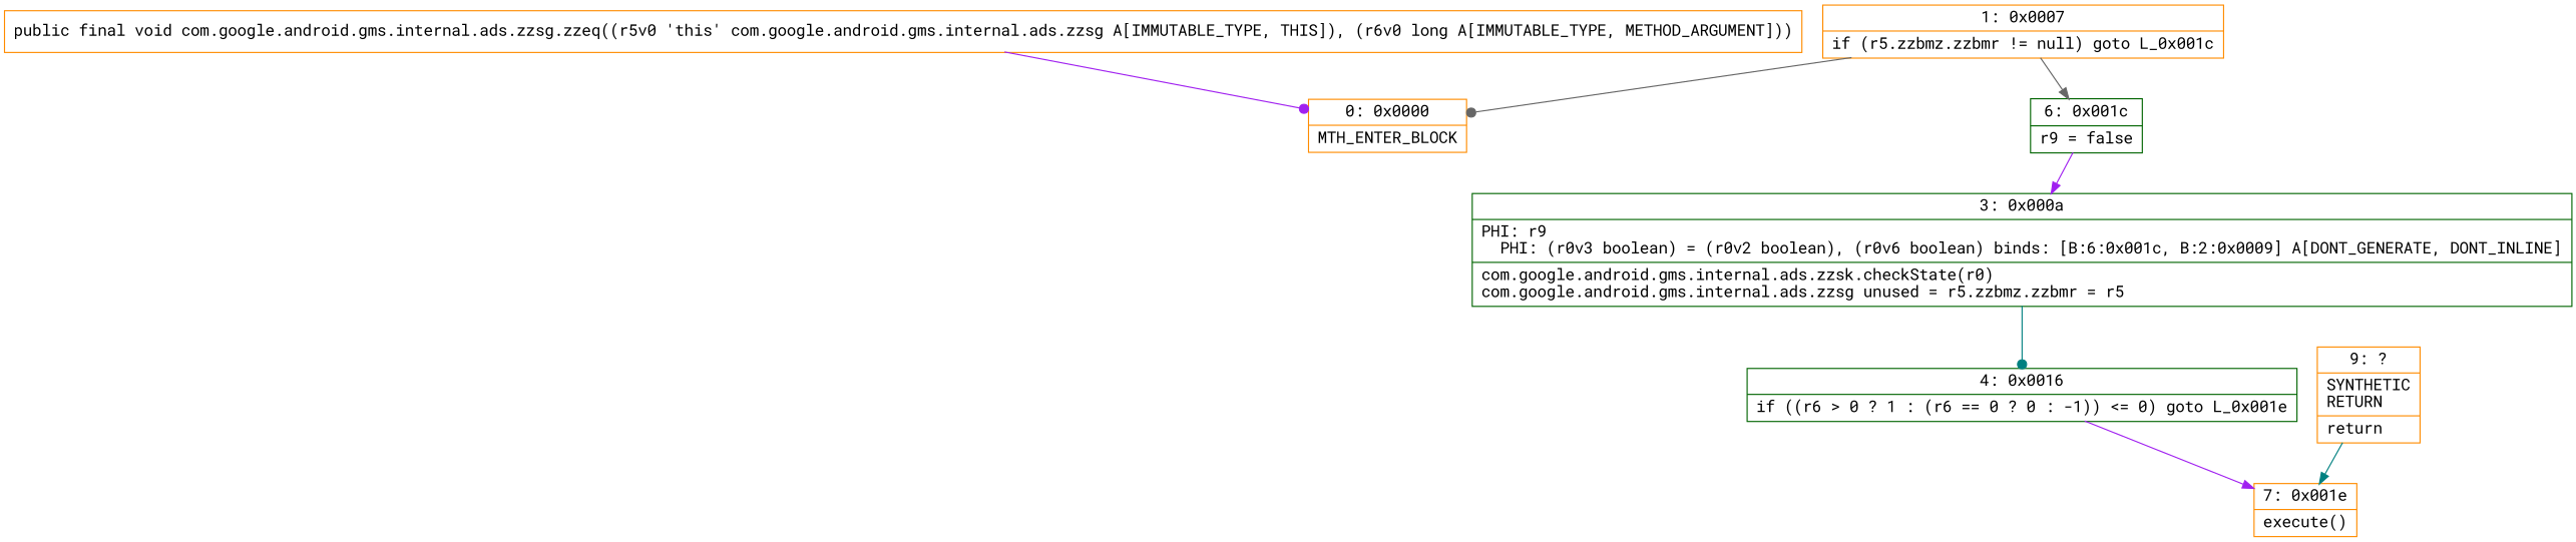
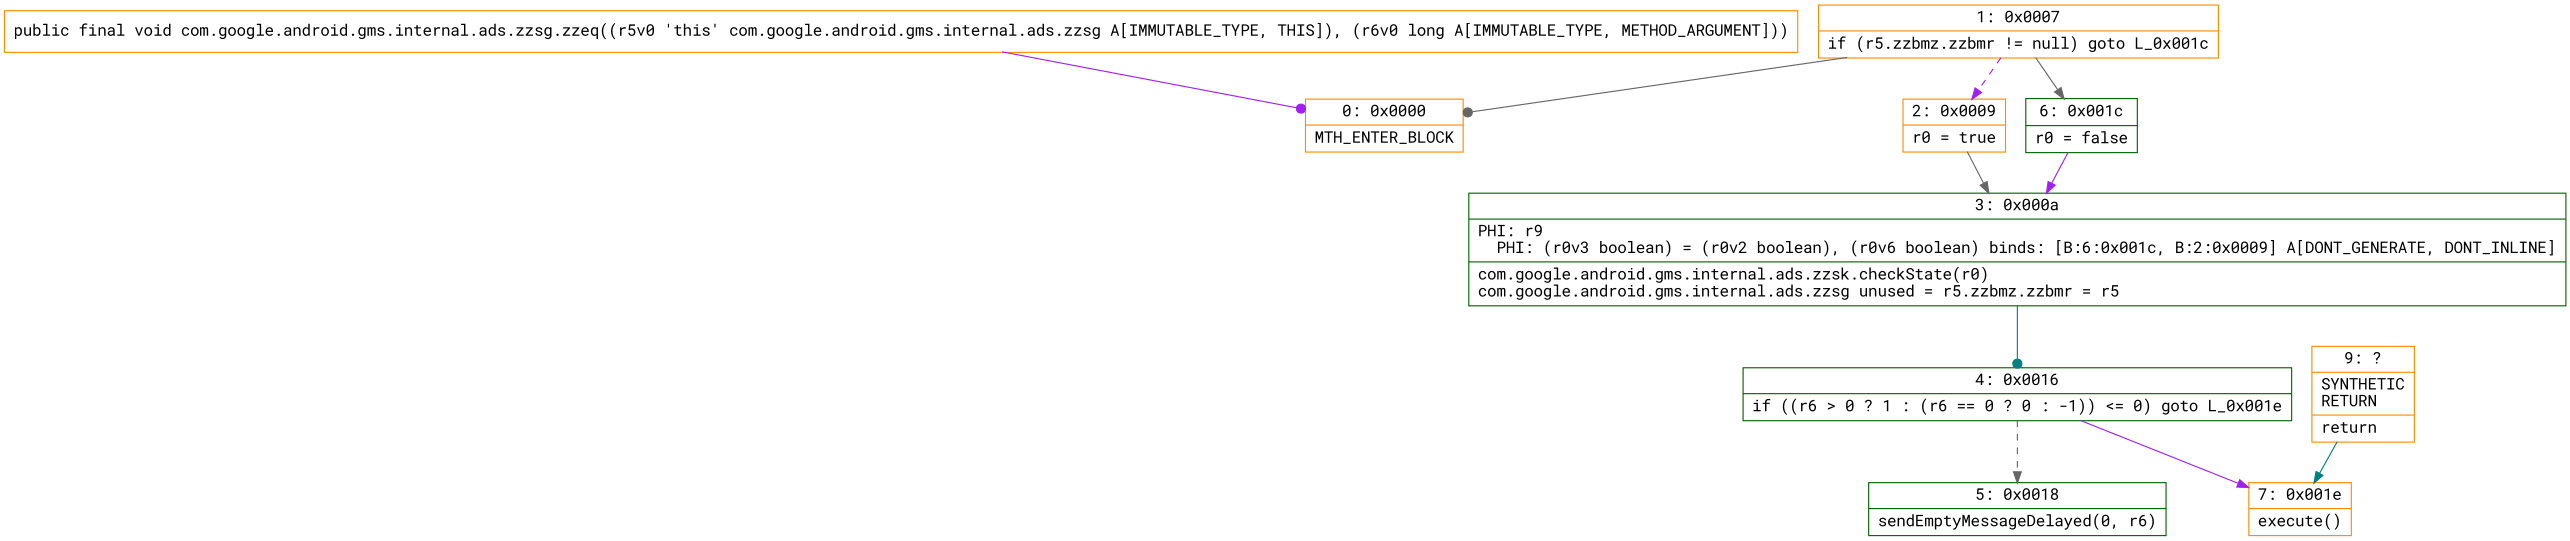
  digraph {
    fontname="Roboto Mono"
    node [color=darkorange fontname="Roboto Mono" shape=record]
    edge [arrowhead=normal color=gray40 fontname="Roboto Mono"]
    n1 [label="{0\:\ 0x0000|MTH_ENTER_BLOCK\l}"]
    n2 [label="{1\:\ 0x0007|if (r5.zzbmz.zzbmr != null) goto L_0x001c\l}"]
-   n4 [color=darkgreen label="{6\:\ 0x001c|r9 = false\l}"]
+   n3 [label="{2\:\ 0x0009|r0 = true\l}"]
+   n4 [color=darkgreen label="{6\:\ 0x001c|r0 = false\l}"]
    n5 [color=darkgreen label="{3\:\ 0x000a|PHI: r9 \l  PHI: (r0v3 boolean) = (r0v2 boolean), (r0v6 boolean) binds: [B:6:0x001c, B:2:0x0009] A[DONT_GENERATE, DONT_INLINE]\l|com.google.android.gms.internal.ads.zzsk.checkState(r0)\lcom.google.android.gms.internal.ads.zzsg unused = r5.zzbmz.zzbmr = r5\l}"]
    n6 [color=darkgreen label="{4\:\ 0x0016|if ((r6 \> 0 ? 1 : (r6 == 0 ? 0 : \-1)) \<= 0) goto L_0x001e\l}"]
+   n7 [color=darkgreen label="{5\:\ 0x0018|sendEmptyMessageDelayed(0, r6)\l}"]
    n8 [label="{7\:\ 0x001e|execute()\l}"]
    n9 [label="{9\:\ ?|SYNTHETIC\lRETURN\l|return\l}"]
    n10 [label="{public final void com.google.android.gms.internal.ads.zzsg.zzeq((r5v0 'this' com.google.android.gms.internal.ads.zzsg A[IMMUTABLE_TYPE, THIS]), (r6v0 long A[IMMUTABLE_TYPE, METHOD_ARGUMENT])) }"]
    n2 -> n1 [arrowhead=dot]
+   n2 -> n3 [color=purple style=dashed]
    n2 -> n4
+   n3 -> n5
    n4 -> n5 [color=purple]
    n5 -> n6 [arrowhead=dot color=teal]
+   n6 -> n7 [style=dashed]
    n6 -> n8 [color=purple]
    n9 -> n8 [color=teal]
    n10 -> n1 [arrowhead=dot color=purple]
  }
